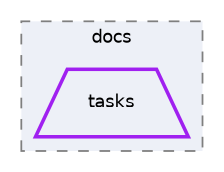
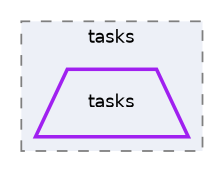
  digraph {
    compound=true
    n1 [color=purple fillcolor="#edf0f7" fontname=Helvetica fontsize=10 height=0.2 label=tasks shape=trapezium style="filled,bold" width=0.4]
    subgraph cluster_1 {
      bgcolor="#edf0f7"
      fontname=Helvetica
      fontsize=10
-     label=docs
+     label=tasks
      pencolor=grey50
      style="filled,dashed"
      n1
    }
  }
